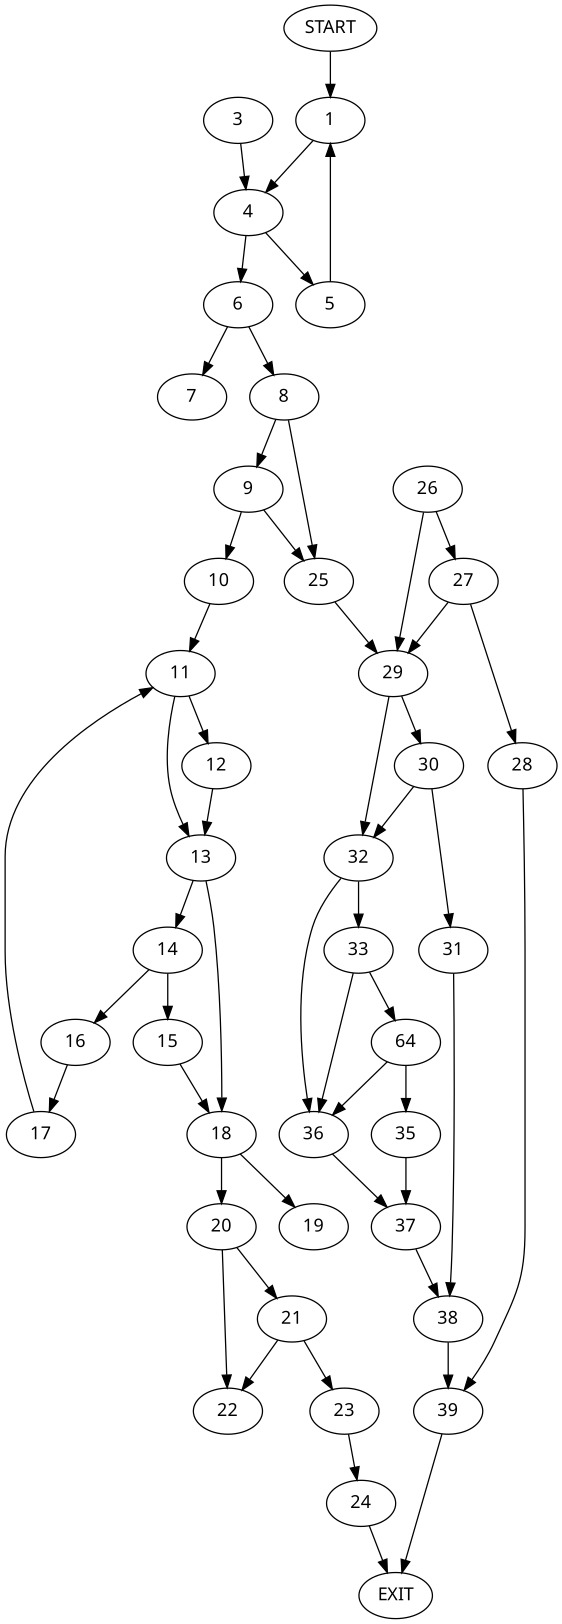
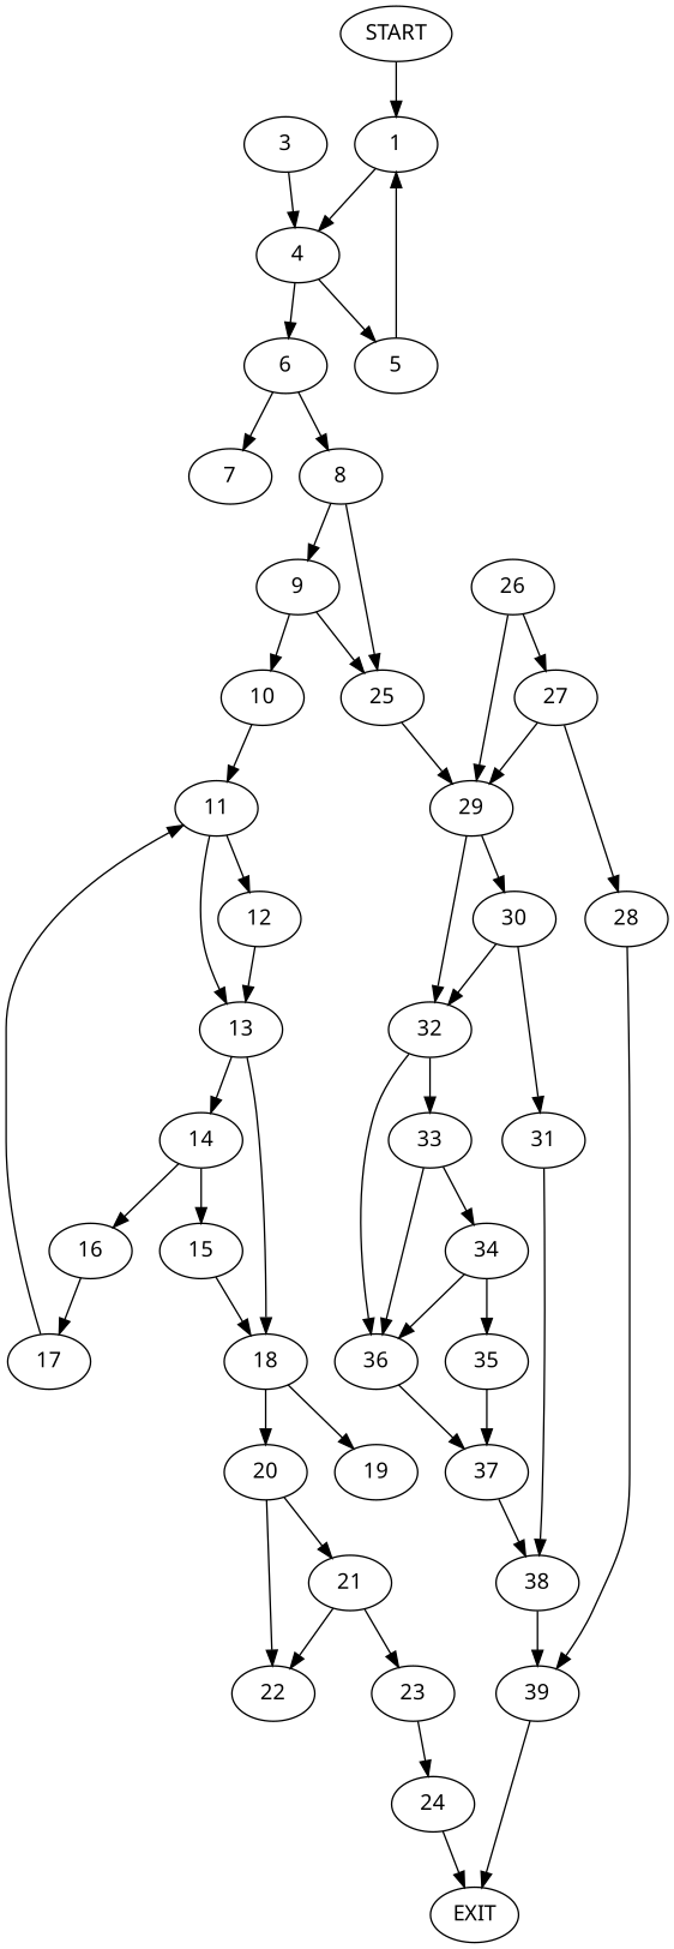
  digraph {
    fontname="Noto Sans"
    node [fontname="Noto Sans"]
    edge [fontname="Noto Sans"]
    n1 [label=START]
    1
    4
    5
    6
    3
    7
    8
    9
    25
    10
    29
    11
    12
    13
    14
    18
    15
    16
    19
    20
    17
    21
    22
    23
    24
    n27 [label=EXIT]
    26
    27
    30
    32
    28
    39
    31
    33
    36
    38
-   34 [label=64]
+   34
    37
    35
    n1 -> 1
    1 -> 4
    4 -> 5
    4 -> 6
    5 -> 1
    6 -> 7
    6 -> 8
    3 -> 4
    8 -> 9
    8 -> 25
    9 -> 25
    9 -> 10
    25 -> 29
    10 -> 11
    29 -> 30
    29 -> 32
    11 -> 12
    11 -> 13
    12 -> 13
    13 -> 14
    13 -> 18
    14 -> 15
    14 -> 16
    18 -> 19
    18 -> 20
    15 -> 18
    16 -> 17
    20 -> 21
    20 -> 22
    17 -> 11
    21 -> 22
    21 -> 23
    23 -> 24
    24 -> n27
    26 -> 29
    26 -> 27
    27 -> 29
    27 -> 28
    30 -> 32
    30 -> 31
    32 -> 33
    32 -> 36
    28 -> 39
    39 -> n27
    31 -> 38
    33 -> 36
    33 -> 34
    36 -> 37
    38 -> 39
    34 -> 36
    34 -> 35
    37 -> 38
    35 -> 37
  }
